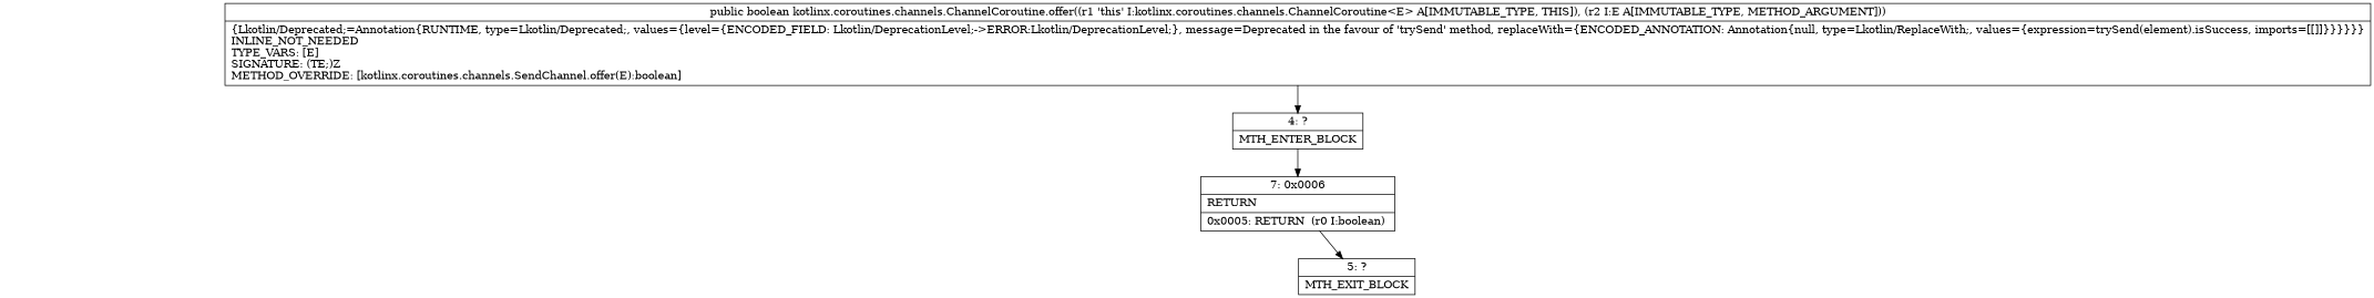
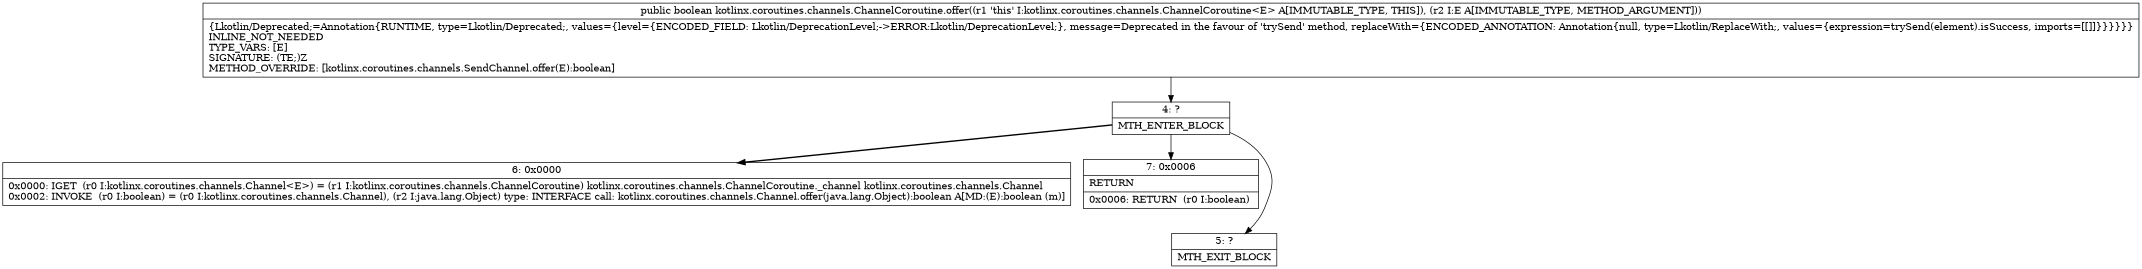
  digraph {
    node [shape=record]
    edge [style=solid]
    n1 [label="{4\:\ ?|MTH_ENTER_BLOCK\l}"]
-   n3 [label="{7\:\ 0x0006|RETURN\l|0x0005: RETURN  (r0 I:boolean) \l}"]
+   n2 [label="{6\:\ 0x0000|0x0000: IGET  (r0 I:kotlinx.coroutines.channels.Channel\<E\>) = (r1 I:kotlinx.coroutines.channels.ChannelCoroutine) kotlinx.coroutines.channels.ChannelCoroutine._channel kotlinx.coroutines.channels.Channel \l0x0002: INVOKE  (r0 I:boolean) = (r0 I:kotlinx.coroutines.channels.Channel), (r2 I:java.lang.Object) type: INTERFACE call: kotlinx.coroutines.channels.Channel.offer(java.lang.Object):boolean A[MD:(E):boolean (m)]\l}"]
+   n3 [label="{7\:\ 0x0006|RETURN\l|0x0006: RETURN  (r0 I:boolean) \l}"]
    n4 [label="{5\:\ ?|MTH_EXIT_BLOCK\l}"]
    n5 [label="{public boolean kotlinx.coroutines.channels.ChannelCoroutine.offer((r1 'this' I:kotlinx.coroutines.channels.ChannelCoroutine\<E\> A[IMMUTABLE_TYPE, THIS]), (r2 I:E A[IMMUTABLE_TYPE, METHOD_ARGUMENT]))  | \{Lkotlin\/Deprecated;=Annotation\{RUNTIME, type=Lkotlin\/Deprecated;, values=\{level=\{ENCODED_FIELD: Lkotlin\/DeprecationLevel;\-\>ERROR:Lkotlin\/DeprecationLevel;\}, message=Deprecated in the favour of 'trySend' method, replaceWith=\{ENCODED_ANNOTATION: Annotation\{null, type=Lkotlin\/ReplaceWith;, values=\{expression=trySend(element).isSuccess, imports=[[]]\}\}\}\}\}\}\lINLINE_NOT_NEEDED\lTYPE_VARS: [E]\lSIGNATURE: (TE;)Z\lMETHOD_OVERRIDE: [kotlinx.coroutines.channels.SendChannel.offer(E):boolean]\l}"]
+   n1 -> n2 [style=bold]
    n1 -> n3
-   n3 -> n4
+   n1 -> n4
    n5 -> n1
  }
